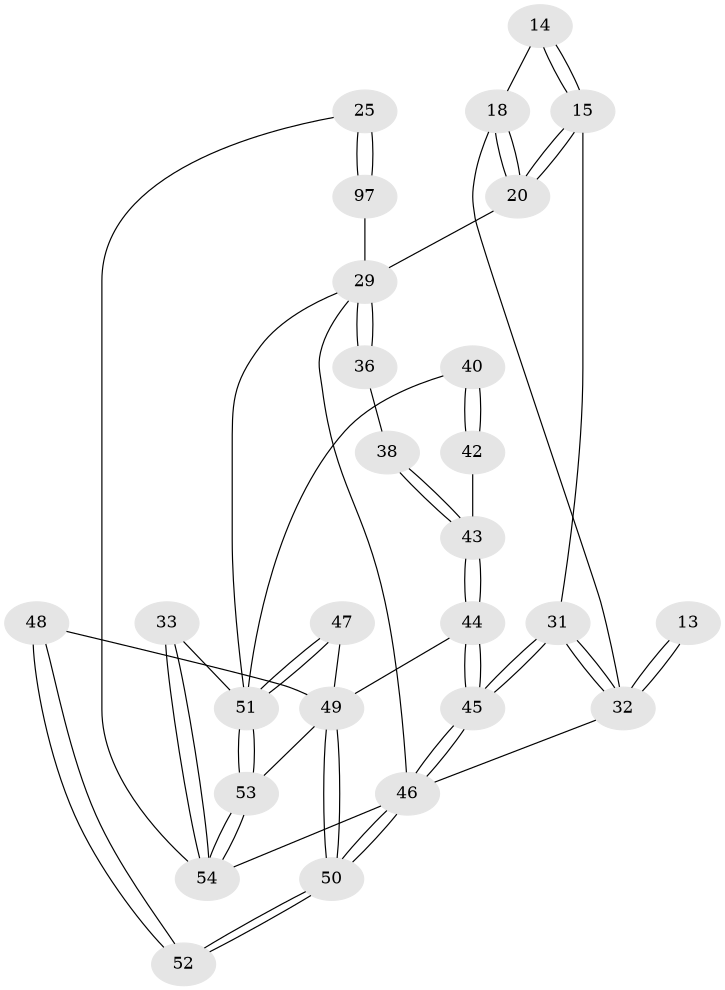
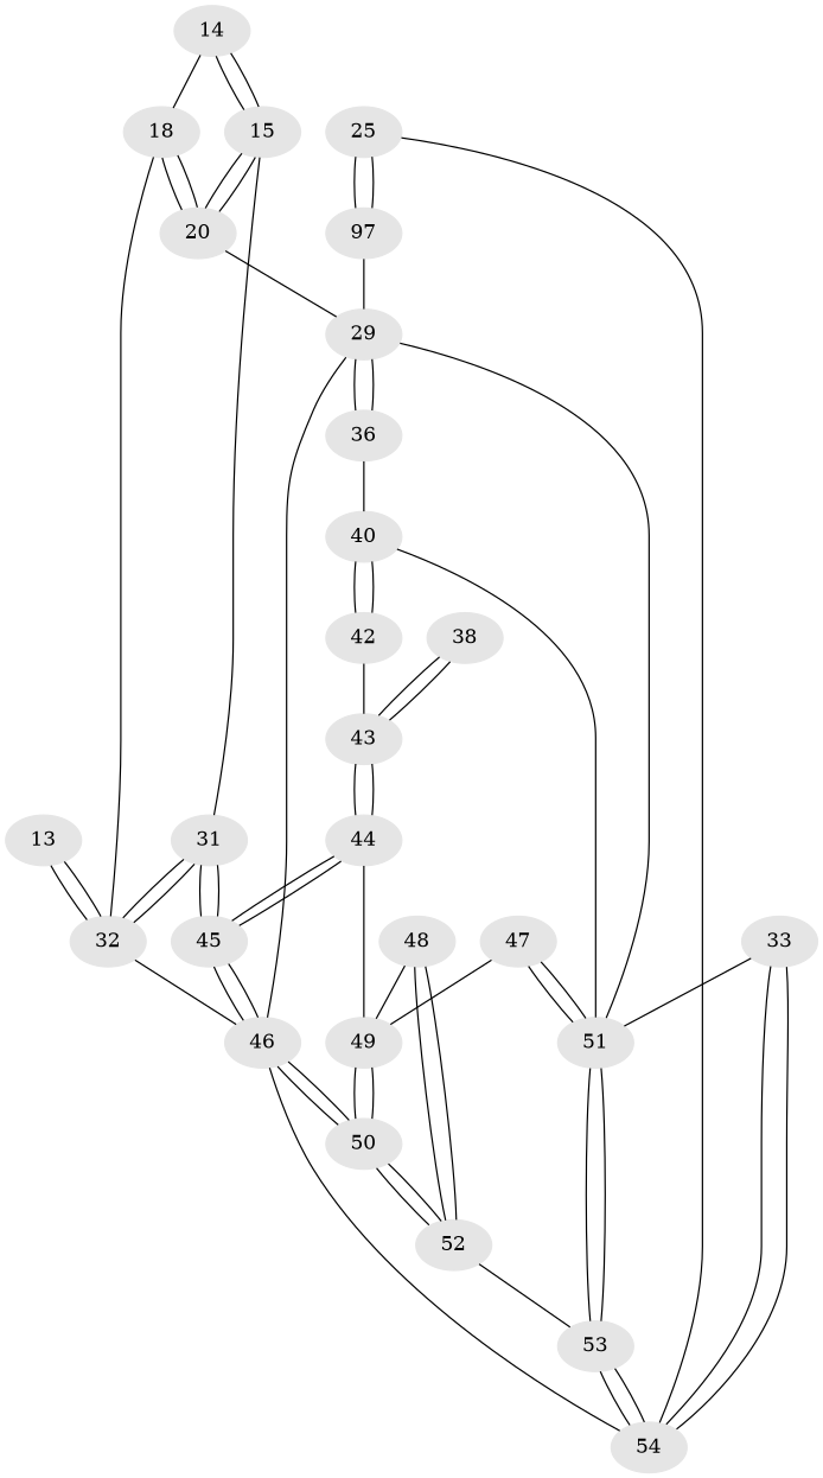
  graph {
    node [color=gray90 style=filled]
    32 [super="+3+4+12"]
    13
    46 [super="+2"]
    14
    15
    18 [super="+9+10"]
    20 [super="+19"]
    31 [super="+30+17"]
    29 [super="+28+22+21"]
    45
    36
    51 [super="+34+35+41"]
    n13 [label=97 super="+24+23"]
    25
    54 [super="+26"]
    38 [super="+37"]
    50
    53
    43
    33
    44
    40
    42 [super="+39"]
    49
    52
    47
    48
    32 -- 46
    13 -- 32 [weight=3]
    13 -- 32
    46 -- 54 [weight=2]
    46 -- 50
    46 -- 50
    14 -- 15
    14 -- 15
    14 -- 18 [weight=2]
    15 -- 20
    15 -- 20
    15 -- 31
    18 -- 32
    18 -- 20 [weight=2]
    18 -- 20
    20 -- 29 [weight=2]
    31 -- 32 [weight=2]
    31 -- 32
    31 -- 45
    31 -- 45
    29 -- 46
    29 -- 36
    29 -- 36
    29 -- 51
    45 -- 46
    45 -- 46
-   36 -- 38
+   36 -- 40
    51 -- 53
    51 -- 53
    n13 -- 29 [weight=3]
    25 -- n13 [weight=2]
    25 -- n13
    25 -- 54
    38 -- 43
    38 -- 43
    50 -- 52
    50 -- 52
    53 -- 54
    53 -- 54
    43 -- 44
    43 -- 44
    33 -- 51
    33 -- 54 [weight=2]
    33 -- 54
    44 -- 45
    44 -- 45
    44 -- 49
    40 -- 51
    40 -- 42 [weight=2]
    40 -- 42
    42 -- 43
    49 -- 50
    49 -- 50
-   49 -- 53
+   52 -- 53
    47 -- 51 [weight=2]
    47 -- 51
    47 -- 49
    48 -- 49
    48 -- 52
    48 -- 52
  }
